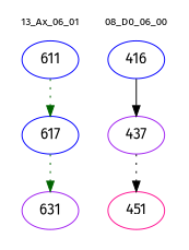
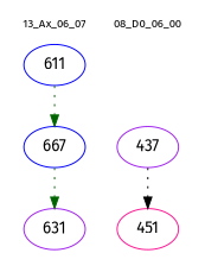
  digraph {
    fontname="Fira Sans"
    node [color=blue fontname="Fira Sans"]
    edge [color=darkgreen fontname="Fira Sans" style=dotted]
    n1 [label=611]
-   n2 [label=617]
+   n2 [label=667]
    n3 [color=purple label=631]
-   n4 [label=416]
    n5 [color=purple label=437]
    n6 [color=deeppink label=451]
    subgraph cluster_1 {
      color=white
      fontsize=10
-     label="13_Ax_06_01"
+     label="13_Ax_06_07"
      n1
      n2
      n3
    }
    subgraph cluster_2 {
      color=white
      fontsize=10
      label="08_D0_06_00"
-     n4
      n5
      n6
    }
    n1 -> n2
    n2 -> n3
-   n4 -> n5 [color=black style=solid]
    n5 -> n6 [color=black]
  }
